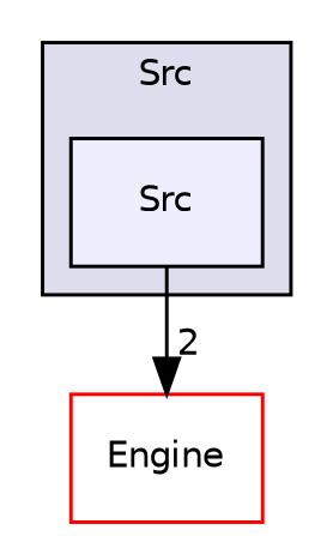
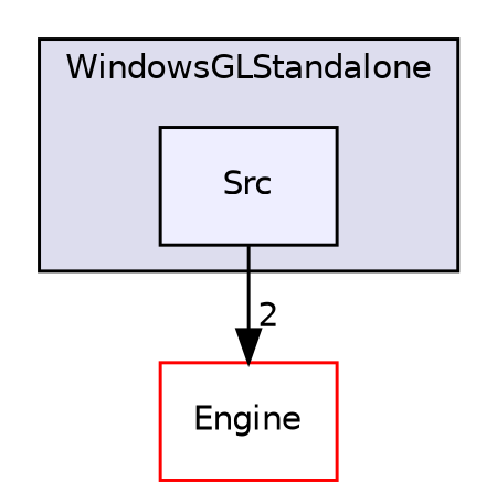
  digraph {
    compound=true
    node [fontname=Helvetica fontsize=10 shape=box style=filled]
    n1 [fillcolor="#eeeeff" label=Src pencolor=black]
    n2 [color=red fillcolor=white label=Engine]
    subgraph cluster_1 {
      bgcolor="#ddddee"
      fontname=Helvetica
      fontsize=10
-     label=Src
+     label=WindowsGLStandalone
      pencolor=black
      n1
    }
    n1 -> n2 [headlabel=2 labeldistance=1.5 labelfontname=Helvetica labelfontsize=10]
  }
